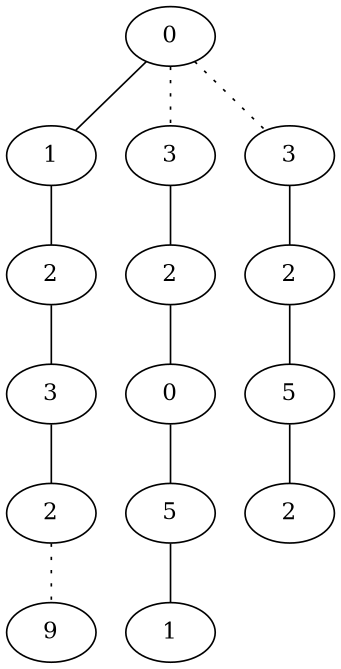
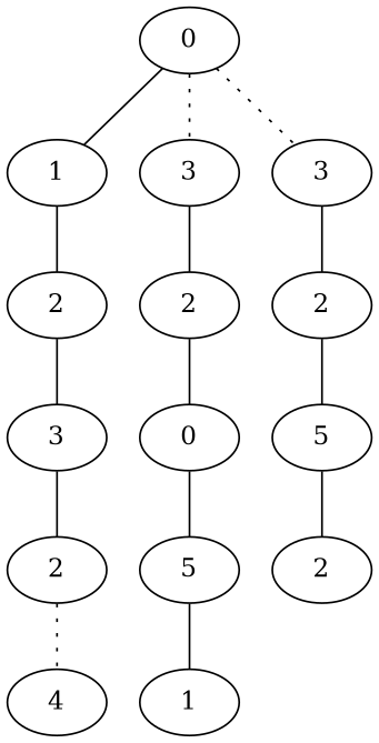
  graph {
    n1 [label=0]
    n2 [label=1]
    n3 [label=3]
    n4 [label=3]
    n5 [label=2]
    n6 [label=3]
    n7 [label=2]
-   n8 [label=9]
+   n8 [label=4]
    n9 [label=2]
    n10 [label=0]
    n11 [label=5]
    n12 [label=1]
    n13 [label=2]
    n14 [label=5]
    n15 [label=2]
    n1 -- n2
    n1 -- n3 [style=dotted]
    n1 -- n4 [style=dotted]
    n2 -- n5
    n3 -- n9
    n4 -- n13
    n5 -- n6
    n6 -- n7
    n7 -- n8 [style=dotted]
    n9 -- n10
    n10 -- n11
    n11 -- n12
    n13 -- n14
    n14 -- n15
  }
